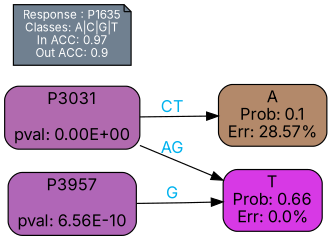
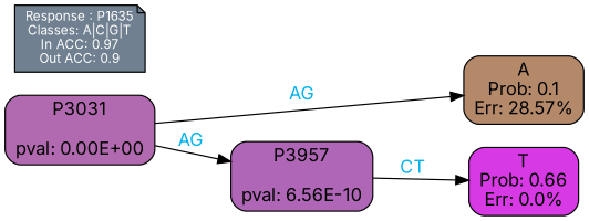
  digraph {
    fontname=Inter
    rankdir=LR
    ranksep=equally
    splines=polylines
    node [color=black fontname=Inter shape=box style="filled, rounded"]
    edge [fontcolor=deepskyblue2 fontname=Inter]
    n1 [fillcolor="#d739e5" label="T\nProb: 0.66\nErr: 0.0%"]
    n2 [fillcolor="#b3896a" label="A\nProb: 0.1\nErr: 28.57%"]
    n3 [align=left fillcolor=slategray fontcolor=white fontsize=10 label="Response : P1635\nClasses: A|C|G|T\nIn ACC: 0.97\nOut ACC: 0.9\n" shape=note style=filled]
    n4 [fillcolor="#b16aaf" label="P3031\n\npval: 0.00E+00"]
    n5 [fillcolor="#b066b7" label="P3957\n\npval: 6.56E-10"]
    subgraph sub_1 {
      rank=same
      n1
      n2
    }
    subgraph sub_2 {
      rank=same
      n3
      n4
    }
-   n4 -> n2 [label=CT]
-   n4 -> n1 [label=AG]
-   n5 -> n1 [label=G]
+   n4 -> n2 [label=AG]
+   n4 -> n5 [label=AG]
+   n5 -> n1 [label=CT]
  }
